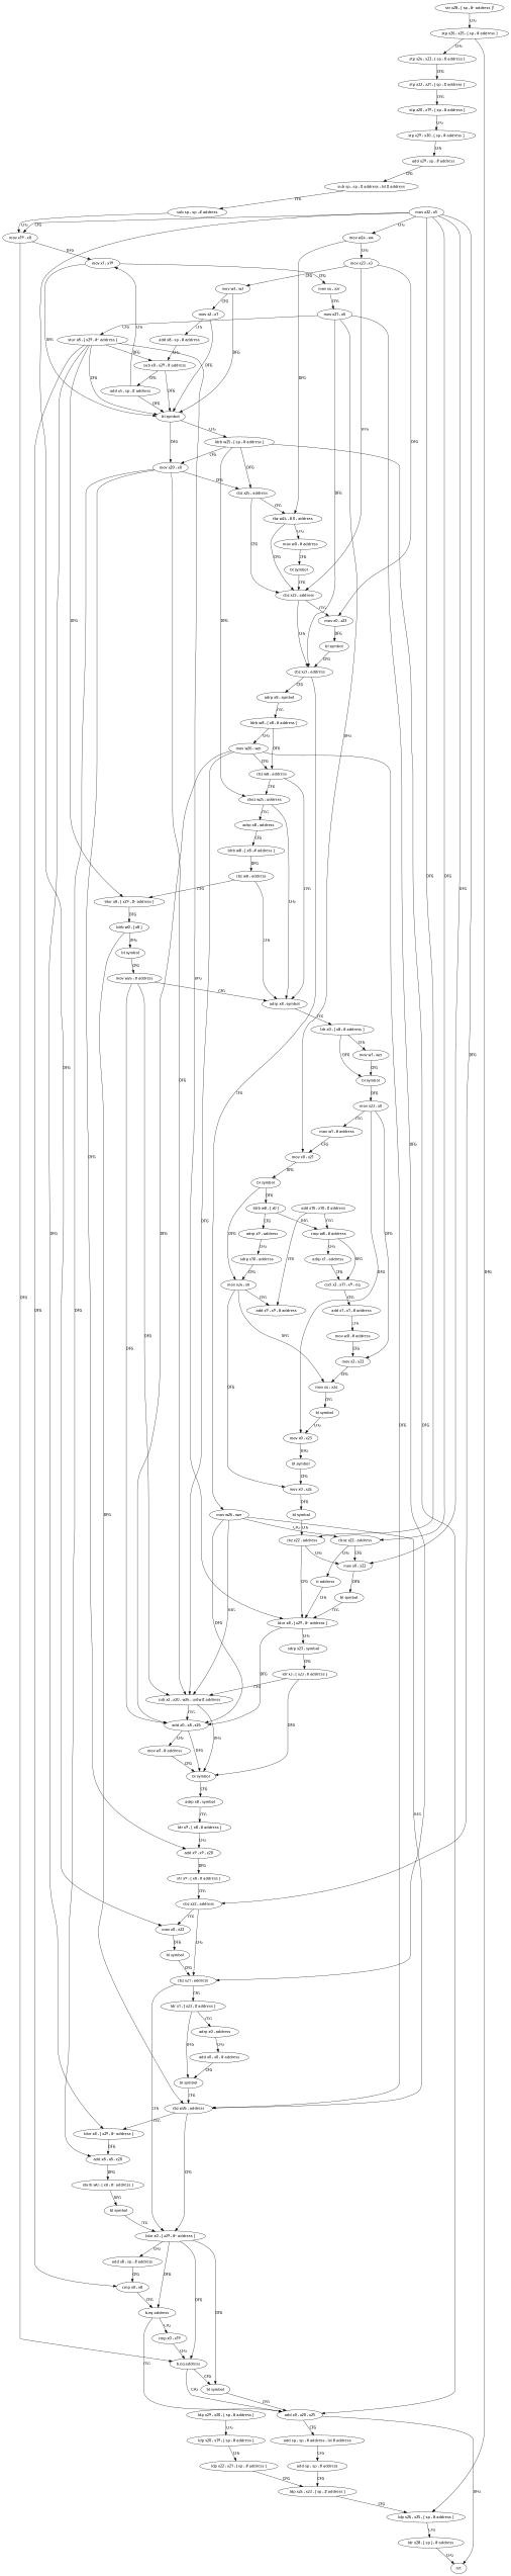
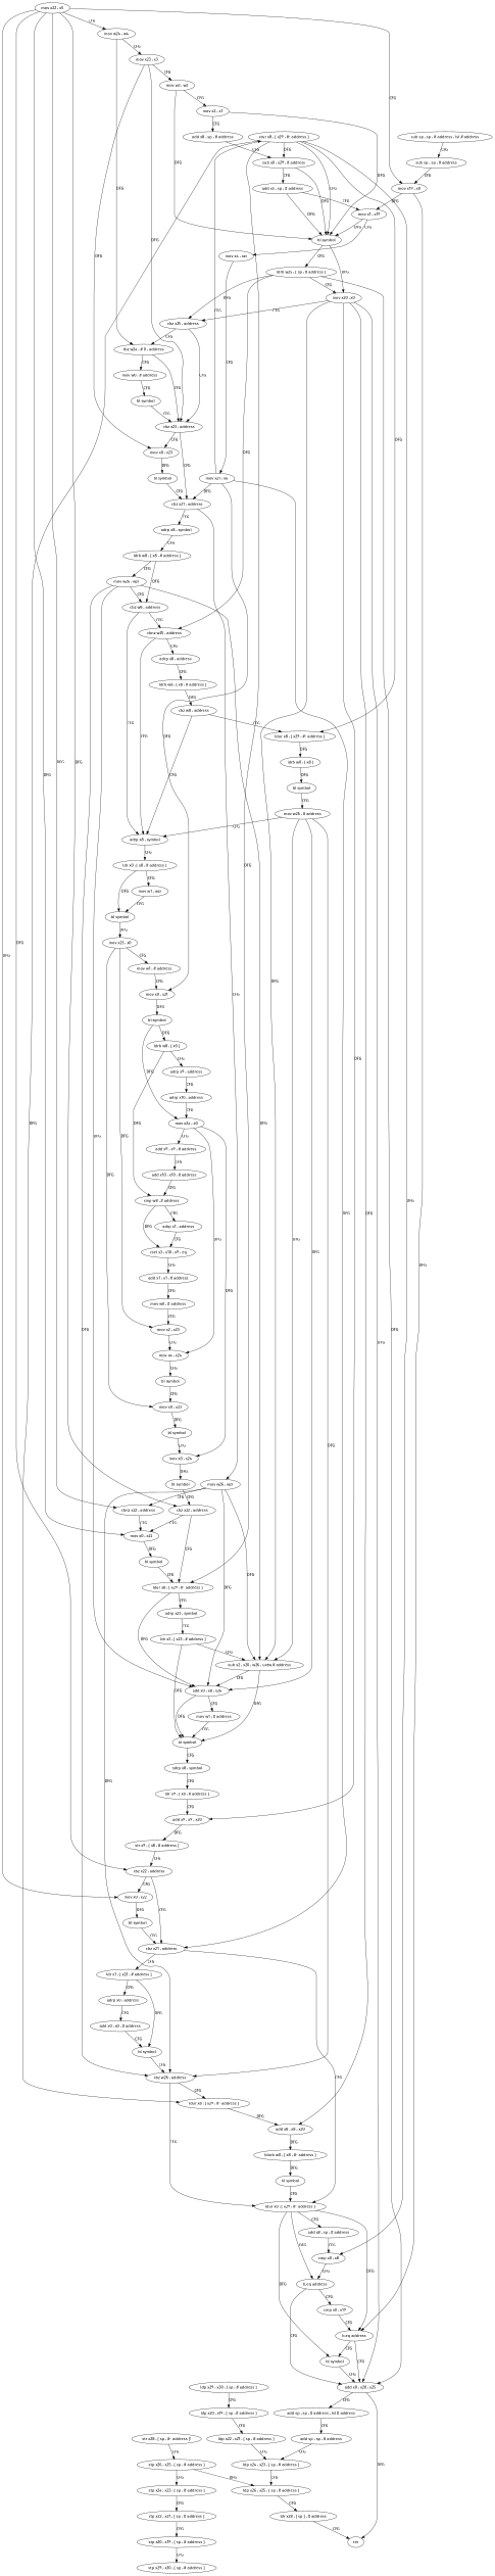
  digraph {
    fontname="Fira Sans"
    node [fontname="Fira Sans"]
    edge [fontname="Fira Sans"]
    n1 [label="str x28 , [ sp , #- address ]!"]
    n2 [label="stp x26 , x25 , [ sp , # address ]"]
    n3 [label="stp x24 , x23 , [ sp , # address ]"]
    n4 [label="ldp x26 , x25 , [ sp , # address ]"]
    n5 [label="stp x22 , x21 , [ sp , # address ]"]
    n6 [label="ldr x28 , [ sp ] , # address"]
    n7 [label="stp x20 , x19 , [ sp , # address ]"]
    n8 [label="stp x29 , x30 , [ sp , # address ]"]
-   n9 [label="add x29 , sp , # address"]
    n10 [label="sub sp , sp , # address , lsl # address"]
    n11 [label="sub sp , sp , # address"]
    n12 [label="mov x19 , x0"]
    n13 [label="mov x1 , x19"]
    n14 [label="b.eq address"]
    n15 [label="mov x22 , x5"]
    n16 [label="mov w24 , w4"]
    n17 [label="cbnz x22 , address"]
    n18 [label="mov x0 , x22"]
    n19 [label="cbz x22 , address"]
    n20 [label="mov x0 , x22"]
    n21 [label="cbz x22 , address"]
    n22 [label="bl symbol"]
    n23 [label="mov x4 , xzr"]
    n24 [label="add x0 , x20 , x25"]
    n25 [label="bl symbol"]
    n26 [label="mov x23 , x3"]
    n27 [label="tbz w24 , # 0 , address"]
-   n28 [label="b address"]
    n29 [label="bl symbol"]
    n30 [label="ldur x8 , [ x29 , #- address ]"]
    n31 [label="bl symbol"]
    n32 [label="cbz x21 , address"]
    n33 [label="mov w3 , w2"]
    n34 [label="cbz x23 , address"]
    n35 [label="mov x0 , x23"]
    n36 [label="mov w0 , # address"]
    n37 [label="mov x2 , x1"]
    n38 [label="cbz x21 , address"]
    n39 [label="bl symbol"]
    n40 [label="add x8 , sp , # address"]
    n41 [label="ldrb w25 , [ sp , # address ]"]
    n42 [label="mov x20 , x0"]
    n43 [label="sub x0 , x29 , # address"]
    n44 [label="add x5 , sp , # address"]
    n45 [label="mov x21 , x6"]
    n46 [label="stur x8 , [ x29 , #- address ]"]
    n47 [label="mov x0 , x21"]
    n48 [label="ldur x8 , [ x29 , #- address ]"]
    n49 [label="ldur x8 , [ x29 , #- address ]"]
    n50 [label="cmp x0 , x8"]
    n51 [label="mov w26 , wzr"]
    n52 [label="adrp x8 , symbol"]
    n53 [label="bl symbol"]
    n54 [label="ldur x0 , [ x29 , #- address ]"]
    n55 [label="ldr x1 , [ x23 , # address ]"]
    n56 [label="add x0 , x8 , x26"]
    n57 [label="adrp x23 , symbol"]
    n58 [label="add x8 , sp , # address"]
    n59 [label="b.eq address"]
    n60 [label="ldrb w0 , [ x8 ]"]
    n61 [label="add x8 , x8 , x20"]
    n62 [label="cbz x25 , address"]
    n63 [label="cbnz w25 , address"]
    n64 [label="sub x2 , x20 , w26 , uxtw # address"]
    n65 [label="add x9 , x9 , x20"]
    n66 [label="adrp x8 , symbol"]
    n67 [label="adrp x8 , address"]
    n68 [label="add sp , sp , # address , lsl # address"]
    n69 [label=ret]
    n70 [label="bl symbol"]
    n71 [label="str x9 , [ x8 , # address ]"]
    n72 [label="ldurb w0 , [ x8 , #- address ]"]
    n73 [label="bl symbol"]
    n74 [label="cbz w26 , address"]
    n75 [label="ldrb w8 , [ x8 , # address ]"]
    n76 [label="mov w1 , # address"]
    n77 [label="mov w26 , wzr"]
    n78 [label="cbz w8 , address"]
    n79 [label="ldr x0 , [ x8 , # address ]"]
    n80 [label="mov w1 , wzr"]
    n81 [label="bl symbol"]
    n82 [label="ldrb w8 , [ x8 , # address ]"]
    n83 [label="ldr x3 , [ x23 , # address ]"]
    n84 [label="mov x23 , x0"]
    n85 [label="mov w1 , # address"]
    n86 [label="mov x2 , x23"]
    n87 [label="mov x0 , x23"]
    n88 [label="mov x4 , x24"]
    n89 [label="bl symbol"]
    n90 [label="ldrb w8 , [ x0 ]"]
    n91 [label="mov x24 , x0"]
    n92 [label="adrp x9 , address"]
    n93 [label="cmp w8 , # address"]
    n94 [label="add x9 , x9 , # address"]
    n95 [label="mov x0 , x24"]
    n96 [label="adrp x10 , address"]
    n97 [label="adrp x1 , address"]
-   n98 [label="csel x3 , x11 , x9 , eq"]
+   n98 [label="csel x3 , x10 , x9 , eq"]
    n99 [label="add x10 , x10 , # address"]
    n100 [label="bl symbol"]
    n101 [label="bl symbol"]
    n102 [label="add x1 , x1 , # address"]
    n103 [label="mov w0 , # address"]
    n104 [label="cbz w8 , address"]
    n105 [label="adrp x0 , address"]
    n106 [label="bl symbol"]
    n107 [label="cmp x0 , x19"]
    n108 [label="add x0 , x0 , # address"]
    n109 [label="adrp x8 , symbol"]
    n110 [label="ldr x9 , [ x8 , # address ]"]
    n111 [label="bl symbol"]
    n112 [label="add sp , sp , # address"]
    n113 [label="mov w26 , # address"]
    n114 [label="ldp x24 , x23 , [ sp , # address ]"]
    n115 [label="ldp x29 , x30 , [ sp , # address ]"]
    n116 [label="ldp x20 , x19 , [ sp , # address ]"]
    n117 [label="ldp x22 , x21 , [ sp , # address ]"]
    n118 [label="bl symbol"]
    n1 -> n2 [label=CFG]
    n2 -> n3 [label=CFG]
    n2 -> n4 [label=DFG]
    n3 -> n5 [label=CFG]
    n4 -> n6 [label=CFG]
    n5 -> n7 [label=CFG]
    n6 -> n69 [label=CFG]
    n7 -> n8 [label=CFG]
-   n8 -> n9 [label=CFG]
-   n9 -> n10 [label=CFG]
    n10 -> n11 [label=CFG]
    n11 -> n12 [label=CFG]
    n12 -> n13 [label=DFG]
    n12 -> n14 [label=DFG]
    n13 -> n22 [label=DFG]
    n13 -> n23 [label=CFG]
    n14 -> n24 [label=CFG]
    n14 -> n25 [label=CFG]
    n15 -> n12 [label=CFG]
    n15 -> n16 [label=CFG]
    n15 -> n17 [label=DFG]
    n15 -> n18 [label=DFG]
    n15 -> n19 [label=DFG]
    n15 -> n20 [label=DFG]
    n15 -> n21 [label=DFG]
    n16 -> n26 [label=CFG]
    n16 -> n27 [label=DFG]
    n17 -> n18 [label=CFG]
-   n17 -> n28 [label=CFG]
    n18 -> n29 [label=DFG]
    n19 -> n18 [label=CFG]
    n19 -> n30 [label=CFG]
    n20 -> n31 [label=DFG]
    n21 -> n20 [label=CFG]
    n21 -> n32 [label=CFG]
    n22 -> n41 [label=CFG]
    n22 -> n42 [label=DFG]
    n23 -> n45 [label=CFG]
    n24 -> n68 [label=CFG]
    n24 -> n69 [label=DFG]
    n25 -> n24 [label=CFG]
    n26 -> n33 [label=CFG]
    n26 -> n34 [label=DFG]
    n26 -> n35 [label=DFG]
    n27 -> n34 [label=CFG]
    n27 -> n36 [label=CFG]
-   n28 -> n30 [label=CFG]
    n29 -> n30 [label=CFG]
    n30 -> n56 [label=DFG]
    n30 -> n57 [label=CFG]
    n31 -> n32 [label=CFG]
    n32 -> n54 [label=CFG]
    n32 -> n55 [label=CFG]
    n33 -> n22 [label=DFG]
    n33 -> n37 [label=CFG]
    n34 -> n35 [label=CFG]
    n34 -> n38 [label=CFG]
    n35 -> n39 [label=DFG]
    n36 -> n73 [label=CFG]
    n37 -> n22 [label=DFG]
    n37 -> n40 [label=CFG]
    n38 -> n51 [label=CFG]
    n38 -> n52 [label=CFG]
    n39 -> n38 [label=CFG]
    n40 -> n43 [label=CFG]
    n41 -> n24 [label=DFG]
    n41 -> n42 [label=CFG]
    n41 -> n62 [label=DFG]
    n41 -> n63 [label=DFG]
+   n42 -> n24 [label=DFG]
    n42 -> n61 [label=DFG]
    n42 -> n62 [label=CFG]
    n42 -> n64 [label=DFG]
    n42 -> n65 [label=DFG]
    n43 -> n22 [label=DFG]
    n43 -> n44 [label=CFG]
    n44 -> n13 [label=CFG]
    n44 -> n22 [label=DFG]
    n45 -> n32 [label=DFG]
    n45 -> n38 [label=DFG]
    n45 -> n46 [label=CFG]
    n45 -> n47 [label=DFG]
    n46 -> n22 [label=CFG]
    n46 -> n30 [label=DFG]
    n46 -> n43 [label=DFG]
    n46 -> n48 [label=DFG]
    n46 -> n49 [label=DFG]
    n46 -> n50 [label=DFG]
    n47 -> n53 [label=DFG]
    n48 -> n60 [label=DFG]
    n49 -> n61 [label=DFG]
    n50 -> n59 [label=CFG]
    n51 -> n17 [label=CFG]
    n51 -> n56 [label=DFG]
    n51 -> n64 [label=DFG]
    n51 -> n74 [label=DFG]
    n52 -> n75 [label=CFG]
    n53 -> n90 [label=DFG]
    n53 -> n91 [label=DFG]
    n54 -> n14 [label=DFG]
    n54 -> n25 [label=DFG]
    n54 -> n58 [label=CFG]
    n54 -> n59 [label=DFG]
    n55 -> n105 [label=CFG]
    n55 -> n106 [label=DFG]
    n56 -> n70 [label=DFG]
    n56 -> n76 [label=CFG]
    n57 -> n83 [label=CFG]
    n58 -> n50 [label=CFG]
    n59 -> n24 [label=CFG]
    n59 -> n107 [label=CFG]
    n60 -> n111 [label=DFG]
    n61 -> n72 [label=DFG]
    n62 -> n27 [label=CFG]
    n62 -> n34 [label=CFG]
    n63 -> n66 [label=CFG]
    n63 -> n67 [label=CFG]
    n64 -> n56 [label=CFG]
    n64 -> n70 [label=DFG]
    n65 -> n71 [label=DFG]
    n66 -> n79 [label=CFG]
    n67 -> n82 [label=CFG]
    n68 -> n112 [label=CFG]
    n70 -> n109 [label=CFG]
    n71 -> n21 [label=CFG]
    n72 -> n118 [label=DFG]
    n73 -> n34 [label=CFG]
    n74 -> n49 [label=CFG]
    n74 -> n54 [label=CFG]
    n75 -> n77 [label=CFG]
    n75 -> n78 [label=DFG]
    n76 -> n70 [label=CFG]
    n77 -> n56 [label=DFG]
    n77 -> n64 [label=DFG]
    n77 -> n74 [label=DFG]
    n77 -> n78 [label=CFG]
    n78 -> n63 [label=CFG]
    n78 -> n66 [label=CFG]
    n79 -> n80 [label=CFG]
    n79 -> n81 [label=DFG]
    n80 -> n81 [label=CFG]
    n81 -> n84 [label=DFG]
    n82 -> n104 [label=DFG]
    n83 -> n64 [label=CFG]
    n83 -> n70 [label=DFG]
    n84 -> n85 [label=CFG]
    n84 -> n86 [label=DFG]
    n84 -> n87 [label=DFG]
    n85 -> n47 [label=CFG]
    n86 -> n88 [label=CFG]
    n87 -> n89 [label=DFG]
    n88 -> n100 [label=CFG]
    n89 -> n95 [label=CFG]
    n90 -> n92 [label=CFG]
    n90 -> n93 [label=DFG]
    n91 -> n88 [label=DFG]
    n91 -> n94 [label=CFG]
    n91 -> n95 [label=DFG]
    n92 -> n96 [label=CFG]
    n93 -> n97 [label=CFG]
    n93 -> n98 [label=DFG]
-   n99 -> n94 [label=CFG]
+   n94 -> n99 [label=CFG]
    n95 -> n101 [label=DFG]
    n96 -> n91 [label=CFG]
    n97 -> n98 [label=CFG]
    n98 -> n102 [label=CFG]
    n99 -> n93 [label=CFG]
    n100 -> n87 [label=CFG]
    n101 -> n19 [label=CFG]
    n102 -> n103 [label=CFG]
    n103 -> n86 [label=CFG]
    n104 -> n48 [label=CFG]
    n104 -> n66 [label=CFG]
    n105 -> n108 [label=CFG]
    n106 -> n74 [label=CFG]
    n107 -> n14 [label=CFG]
    n108 -> n106 [label=CFG]
    n109 -> n110 [label=CFG]
    n110 -> n65 [label=CFG]
    n111 -> n113 [label=CFG]
    n112 -> n114 [label=CFG]
    n113 -> n56 [label=DFG]
    n113 -> n64 [label=DFG]
    n113 -> n66 [label=CFG]
-   n60 -> n74 [label=DFG]
+   n113 -> n74 [label=DFG]
    n114 -> n4 [label=CFG]
    n115 -> n116 [label=CFG]
    n116 -> n117 [label=CFG]
    n117 -> n114 [label=CFG]
    n118 -> n54 [label=CFG]
  }
